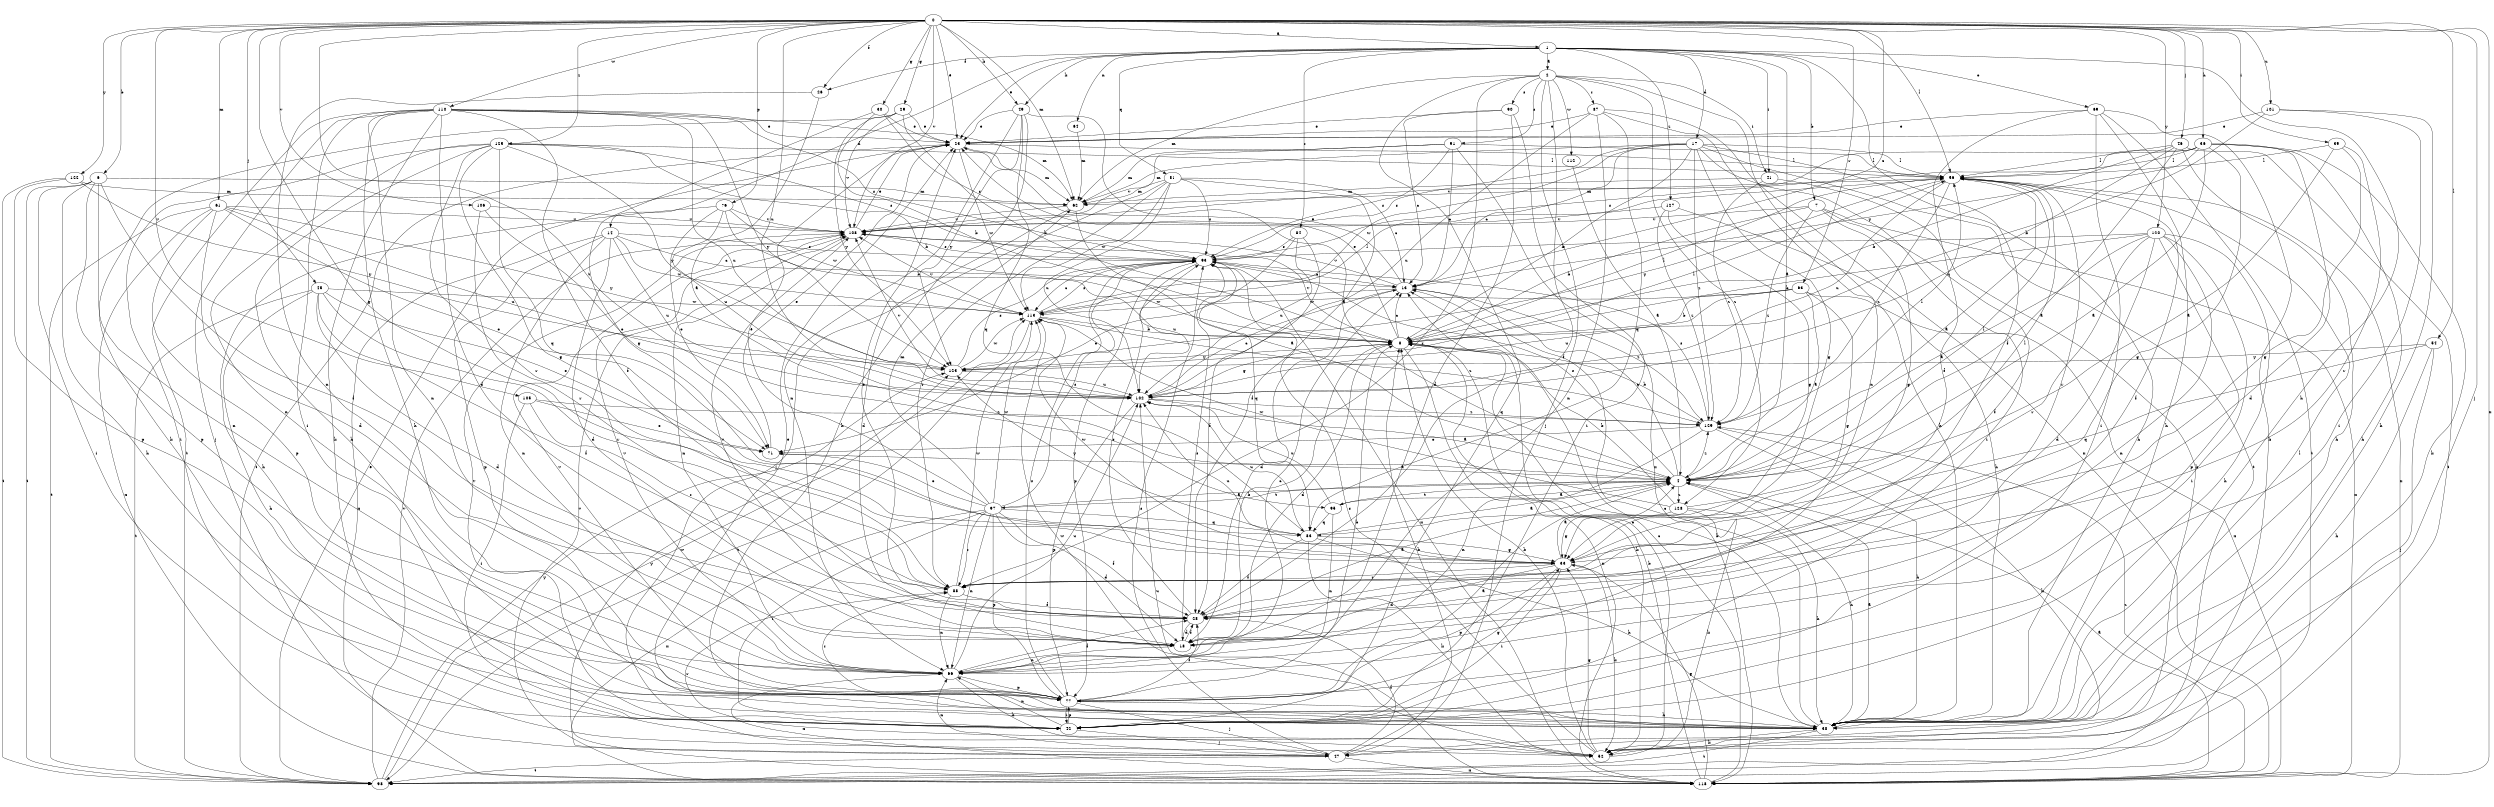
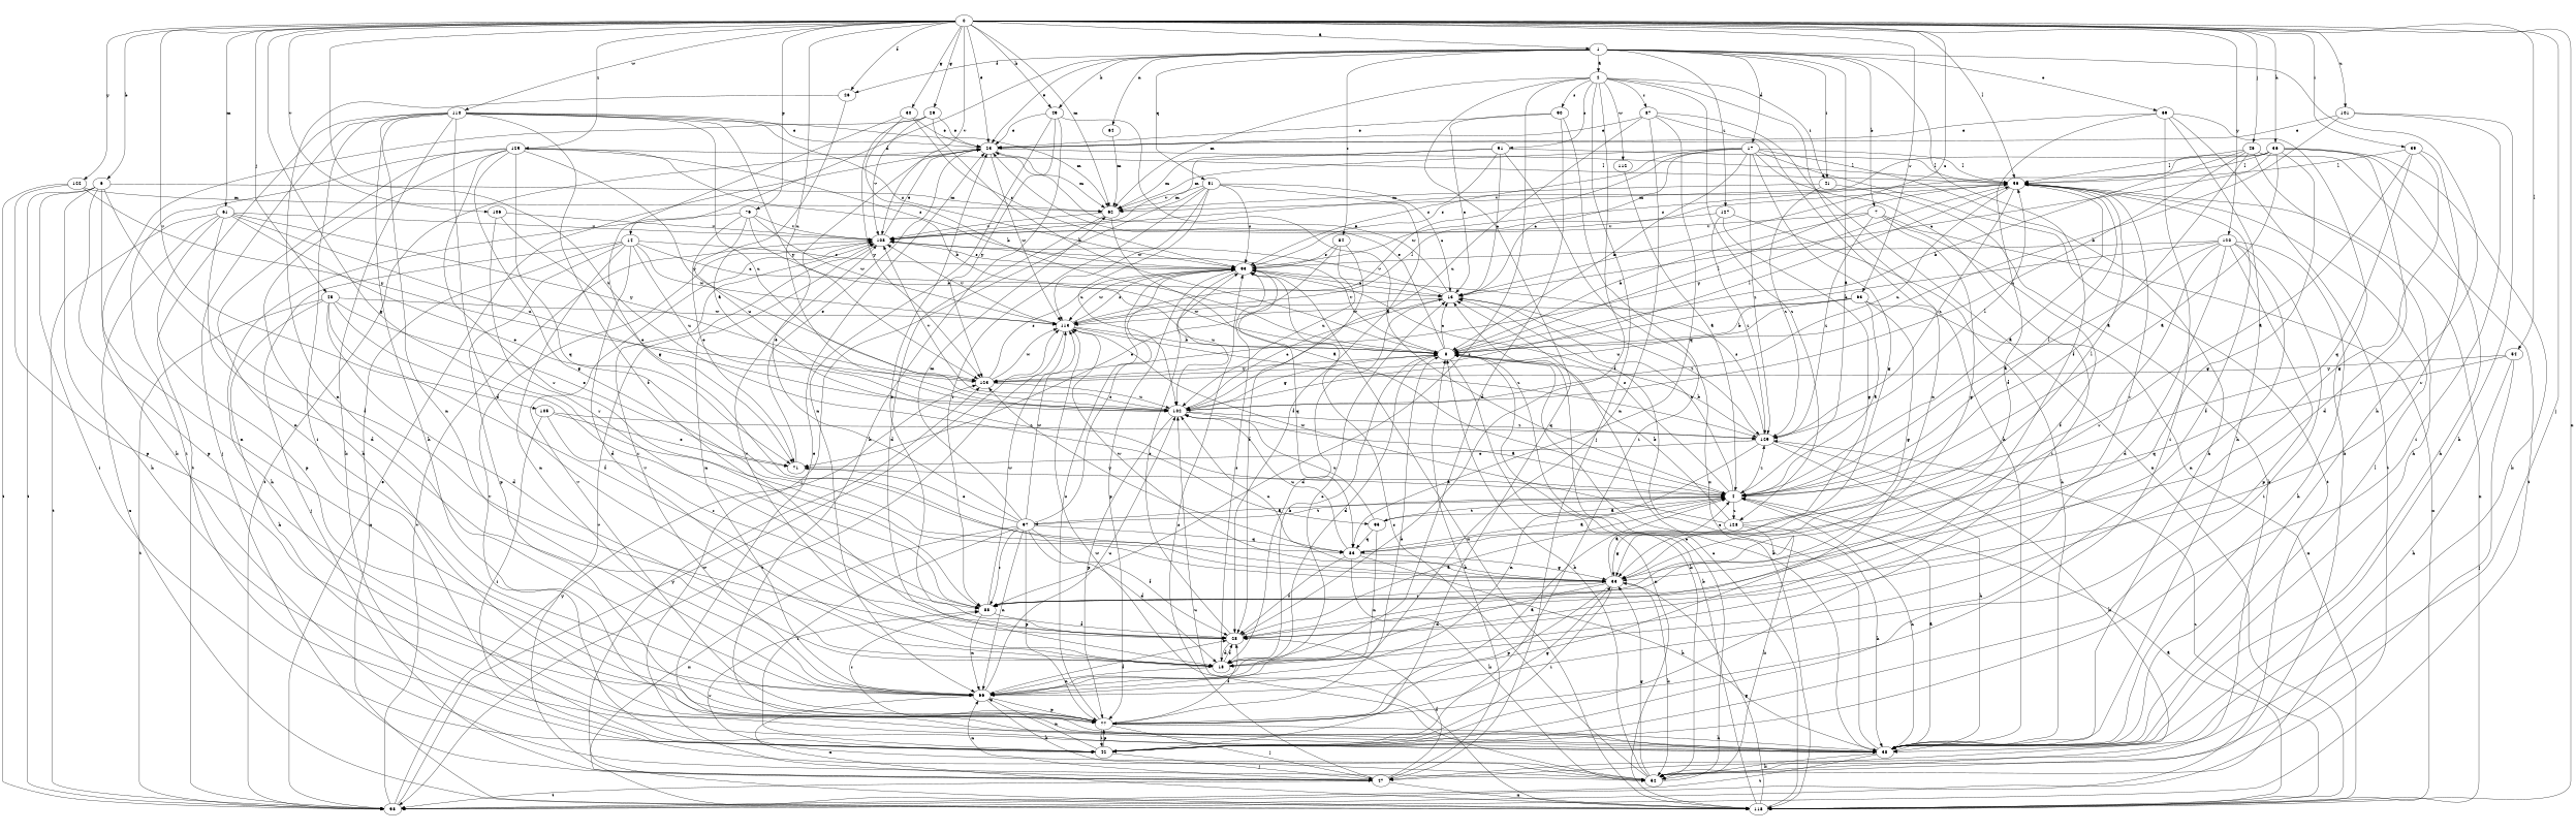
  strict digraph {
    0
    1
    6
    13
    23
    26
    29
    30
    33
    36
    39
    45
    46
    47
    49
    54
    56
    61
    62
    63
    76
    95
    101
    102
    105
    106
    108
    110
    118
    120
    122
    125
    2
    4
    7
    14
    17
    28
    38
    41
    64
    69
    81
    84
    127
    42
    66
    77
    98
    129
    18
    113
    8
    52
    123
    93
    88
    71
    83
    87
    90
    91
    112
    128
    97
    0 -> 1 [label=a]
    0 -> 6 [label=b]
    0 -> 13 [label=c]
    0 -> 23 [label=e]
    0 -> 26 [label=f]
    0 -> 29 [label=g]
    0 -> 30 [label=g]
    0 -> 33 [label=g]
    0 -> 36 [label=h]
    0 -> 39 [label=i]
    0 -> 45 [label=j]
    0 -> 46 [label=j]
    0 -> 47 [label=j]
    0 -> 49 [label=k]
    0 -> 54 [label=l]
    0 -> 56 [label=l]
    0 -> 61 [label=m]
    0 -> 62 [label=m]
    0 -> 63 [label=r]
    0 -> 76 [label=p]
    0 -> 95 [label=t]
    0 -> 101 [label=u]
    0 -> 102 [label=u]
    0 -> 105 [label=v]
    0 -> 106 [label=v]
    0 -> 108 [label=v]
    0 -> 110 [label=w]
    0 -> 118 [label=x]
    0 -> 120 [label=y]
    0 -> 122 [label=y]
    0 -> 125 [label=z]
    1 -> 23 [label=e]
    1 -> 26 [label=f]
    1 -> 49 [label=k]
    1 -> 2 [label=a]
    1 -> 4 [label=a]
    1 -> 7 [label=b]
    1 -> 14 [label=d]
    1 -> 17 [label=d]
    1 -> 28 [label=f]
    1 -> 38 [label=h]
    1 -> 41 [label=i]
    1 -> 64 [label=n]
    1 -> 69 [label=o]
    1 -> 81 [label=q]
    1 -> 84 [label=r]
    1 -> 127 [label=z]
    6 -> 62 [label=m]
    6 -> 28 [label=f]
    6 -> 38 [label=h]
    6 -> 42 [label=i]
    6 -> 66 [label=n]
    6 -> 77 [label=p]
    6 -> 98 [label=t]
    13 -> 23 [label=e]
    13 -> 108 [label=v]
    13 -> 129 [label=z]
    13 -> 18 [label=d]
    13 -> 113 [label=w]
    23 -> 56 [label=l]
    23 -> 62 [label=m]
    23 -> 98 [label=t]
    23 -> 113 [label=w]
    26 -> 4 [label=a]
    26 -> 66 [label=n]
    29 -> 23 [label=e]
    29 -> 108 [label=v]
    29 -> 8 [label=b]
    29 -> 52 [label=k]
    29 -> 123 [label=y]
    30 -> 23 [label=e]
    30 -> 33 [label=g]
    30 -> 8 [label=b]
    30 -> 93 [label=s]
    33 -> 102 [label=u]
    33 -> 4 [label=a]
    33 -> 42 [label=i]
    33 -> 77 [label=p]
    33 -> 18 [label=d]
    33 -> 113 [label=w]
    33 -> 52 [label=k]
    33 -> 88 [label=r]
-   36 -> 13 [label=y]
+   36 -> 13 [label=c]
    36 -> 33 [label=g]
    36 -> 56 [label=l]
    36 -> 108 [label=v]
    36 -> 4 [label=a]
    36 -> 38 [label=h]
    36 -> 18 [label=d]
    36 -> 52 [label=k]
    36 -> 93 [label=s]
    39 -> 33 [label=g]
    39 -> 56 [label=l]
    39 -> 4 [label=a]
    39 -> 88 [label=r]
    45 -> 28 [label=f]
    45 -> 38 [label=h]
    45 -> 98 [label=t]
    45 -> 18 [label=d]
    45 -> 113 [label=w]
    45 -> 88 [label=r]
    45 -> 71 [label=o]
    46 -> 56 [label=l]
    46 -> 102 [label=u]
    46 -> 4 [label=a]
    46 -> 38 [label=h]
    46 -> 98 [label=t]
    46 -> 8 [label=b]
    47 -> 118 [label=x]
    47 -> 28 [label=f]
    47 -> 66 [label=n]
    47 -> 98 [label=t]
    47 -> 8 [label=b]
    47 -> 123 [label=y]
    47 -> 93 [label=s]
    49 -> 23 [label=e]
    49 -> 4 [label=a]
    49 -> 38 [label=h]
    49 -> 66 [label=n]
    49 -> 123 [label=y]
-   49 -> 83 [label=q]
+   39 -> 83 [label=q]
    54 -> 47 [label=j]
    54 -> 38 [label=h]
    54 -> 123 [label=y]
    54 -> 83 [label=q]
    56 -> 62 [label=m]
    56 -> 102 [label=u]
    56 -> 118 [label=x]
    56 -> 4 [label=a]
    56 -> 28 [label=f]
    56 -> 129 [label=z]
    56 -> 123 [label=y]
    56 -> 88 [label=r]
    61 -> 102 [label=u]
    61 -> 108 [label=v]
    61 -> 118 [label=x]
    61 -> 77 [label=p]
    61 -> 98 [label=t]
    61 -> 18 [label=d]
    61 -> 123 [label=y]
    61 -> 71 [label=o]
    62 -> 108 [label=v]
    62 -> 4 [label=a]
    62 -> 18 [label=d]
    63 -> 33 [label=g]
    63 -> 102 [label=u]
    63 -> 118 [label=x]
    63 -> 4 [label=a]
    63 -> 113 [label=w]
    63 -> 8 [label=b]
    76 -> 102 [label=u]
    76 -> 108 [label=v]
    76 -> 38 [label=h]
    76 -> 113 [label=w]
    76 -> 8 [label=b]
    76 -> 71 [label=o]
    95 -> 102 [label=u]
    95 -> 4 [label=a]
    95 -> 66 [label=n]
    95 -> 83 [label=q]
    101 -> 23 [label=e]
    101 -> 38 [label=h]
    101 -> 42 [label=i]
    101 -> 8 [label=b]
    102 -> 13 [label=c]
    102 -> 108 [label=v]
    102 -> 4 [label=a]
    102 -> 77 [label=p]
    102 -> 129 [label=z]
    102 -> 8 [label=g]
    105 -> 42 [label=i]
    105 -> 129 [label=z]
    105 -> 88 [label=r]
    105 -> 71 [label=o]
    106 -> 108 [label=v]
    106 -> 88 [label=r]
    106 -> 71 [label=o]
    108 -> 23 [label=e]
    108 -> 66 [label=n]
    108 -> 93 [label=s]
    110 -> 23 [label=e]
    110 -> 47 [label=j]
    110 -> 62 [label=m]
    110 -> 102 [label=u]
    110 -> 28 [label=f]
    110 -> 38 [label=h]
    110 -> 42 [label=i]
    110 -> 66 [label=n]
    110 -> 98 [label=t]
    110 -> 18 [label=d]
    110 -> 52 [label=k]
    110 -> 123 [label=y]
    110 -> 93 [label=s]
    118 -> 13 [label=c]
    118 -> 33 [label=g]
    118 -> 102 [label=u]
    118 -> 108 [label=v]
    118 -> 4 [label=a]
    118 -> 129 [label=z]
    118 -> 8 [label=b]
    120 -> 4 [label=a]
    120 -> 38 [label=h]
    120 -> 42 [label=i]
    120 -> 66 [label=n]
    120 -> 77 [label=p]
    120 -> 18 [label=d]
    120 -> 8 [label=b]
    120 -> 93 [label=s]
    120 -> 88 [label=r]
    122 -> 62 [label=m]
    122 -> 77 [label=p]
    122 -> 98 [label=t]
    122 -> 123 [label=y]
    125 -> 33 [label=g]
    125 -> 56 [label=l]
    125 -> 38 [label=h]
    125 -> 42 [label=i]
    125 -> 66 [label=n]
    125 -> 8 [label=b]
    125 -> 123 [label=y]
    125 -> 93 [label=s]
    125 -> 88 [label=r]
    125 -> 83 [label=q]
    2 -> 47 [label=j]
    2 -> 62 [label=m]
    2 -> 28 [label=f]
    2 -> 41 [label=i]
    2 -> 42 [label=q]
    2 -> 66 [label=n]
    2 -> 88 [label=r]
    2 -> 87 [label=r]
    2 -> 90 [label=s]
    2 -> 91 [label=s]
    2 -> 112 [label=w]
    2 -> 128 [label=z]
    4 -> 13 [label=c]
    4 -> 56 [label=l]
    4 -> 95 [label=t]
    4 -> 38 [label=h]
    4 -> 129 [label=z]
    4 -> 93 [label=s]
    4 -> 128 [label=z]
    4 -> 97 [label=t]
    7 -> 33 [label=g]
    7 -> 108 [label=v]
    7 -> 118 [label=x]
    7 -> 28 [label=f]
    7 -> 129 [label=z]
    7 -> 8 [label=b]
    14 -> 13 [label=c]
+   14 -> 47 [label=j]
    14 -> 102 [label=u]
    14 -> 118 [label=x]
    14 -> 66 [label=n]
    14 -> 77 [label=p]
    14 -> 18 [label=d]
    14 -> 113 [label=w]
    14 -> 93 [label=s]
    17 -> 13 [label=c]
    17 -> 33 [label=g]
    17 -> 56 [label=l]
    17 -> 62 [label=m]
    17 -> 38 [label=h]
    17 -> 42 [label=i]
    17 -> 98 [label=t]
    17 -> 129 [label=z]
    17 -> 113 [label=w]
    17 -> 8 [label=b]
    17 -> 93 [label=s]
    28 -> 23 [label=e]
    28 -> 4 [label=a]
    28 -> 18 [label=d]
    28 -> 93 [label=s]
    38 -> 13 [label=c]
    38 -> 23 [label=e]
    38 -> 56 [label=l]
    38 -> 4 [label=a]
    38 -> 98 [label=t]
    38 -> 8 [label=b]
    38 -> 52 [label=k]
    41 -> 62 [label=m]
    41 -> 129 [label=z]
    41 -> 52 [label=k]
    64 -> 62 [label=m]
    69 -> 23 [label=e]
    69 -> 28 [label=f]
    69 -> 38 [label=h]
    69 -> 42 [label=i]
    69 -> 98 [label=t]
    69 -> 52 [label=k]
    81 -> 13 [label=c]
    81 -> 47 [label=j]
    81 -> 62 [label=m]
    81 -> 102 [label=u]
    81 -> 28 [label=f]
    81 -> 113 [label=w]
    81 -> 93 [label=s]
    81 -> 88 [label=r]
    84 -> 102 [label=u]
    84 -> 28 [label=f]
    84 -> 93 [label=s]
    84 -> 71 [label=o]
    127 -> 33 [label=g]
    127 -> 108 [label=v]
    127 -> 38 [label=h]
    127 -> 129 [label=z]
    42 -> 47 [label=j]
    42 -> 108 [label=v]
    42 -> 66 [label=n]
    42 -> 77 [label=p]
    66 -> 13 [label=c]
    66 -> 102 [label=u]
    66 -> 108 [label=v]
    66 -> 118 [label=x]
    66 -> 28 [label=f]
    66 -> 77 [label=p]
    66 -> 52 [label=k]
    77 -> 33 [label=g]
    77 -> 47 [label=j]
    77 -> 108 [label=v]
    77 -> 4 [label=a]
    77 -> 28 [label=f]
    77 -> 38 [label=h]
    77 -> 42 [label=i]
    77 -> 8 [label=b]
    77 -> 93 [label=s]
    77 -> 88 [label=r]
    98 -> 23 [label=e]
    98 -> 108 [label=v]
    98 -> 113 [label=w]
    98 -> 123 [label=y]
    129 -> 56 [label=l]
    129 -> 38 [label=h]
    129 -> 66 [label=n]
    129 -> 8 [label=b]
    129 -> 52 [label=k]
    129 -> 93 [label=s]
    129 -> 71 [label=o]
    18 -> 108 [label=v]
    18 -> 28 [label=f]
    18 -> 66 [label=n]
    18 -> 8 [label=b]
    18 -> 93 [label=s]
    113 -> 56 [label=l]
    113 -> 108 [label=v]
    113 -> 98 [label=t]
    113 -> 129 [label=z]
    113 -> 8 [label=b]
    113 -> 93 [label=s]
    8 -> 13 [label=c]
    8 -> 23 [label=e]
    8 -> 56 [label=l]
    8 -> 108 [label=v]
    8 -> 118 [label=x]
    8 -> 18 [label=d]
    8 -> 52 [label=k]
    8 -> 123 [label=y]
    52 -> 13 [label=c]
    52 -> 33 [label=g]
    52 -> 113 [label=w]
    52 -> 8 [label=b]
    52 -> 93 [label=s]
    52 -> 88 [label=r]
    123 -> 56 [label=l]
    123 -> 102 [label=u]
    123 -> 113 [label=w]
    123 -> 93 [label=s]
    93 -> 13 [label=c]
    93 -> 102 [label=u]
    93 -> 118 [label=x]
    93 -> 77 [label=p]
-   93 -> 113 [label=c]
+   93 -> 113 [label=w]
    93 -> 83 [label=q]
    88 -> 28 [label=f]
    88 -> 66 [label=n]
    88 -> 113 [label=w]
    71 -> 23 [label=e]
    71 -> 4 [label=a]
    83 -> 33 [label=g]
    83 -> 102 [label=u]
    83 -> 4 [label=a]
    83 -> 28 [label=f]
    83 -> 38 [label=h]
    83 -> 52 [label=k]
    83 -> 123 [label=y]
    87 -> 23 [label=e]
    87 -> 102 [label=u]
    87 -> 118 [label=x]
    87 -> 38 [label=h]
    87 -> 66 [label=n]
    87 -> 83 [label=q]
    90 -> 13 [label=c]
    90 -> 23 [label=e]
    90 -> 42 [label=i]
    90 -> 18 [label=d]
    91 -> 13 [label=c]
    91 -> 56 [label=l]
    91 -> 62 [label=m]
    91 -> 108 [label=v]
    91 -> 118 [label=x]
    91 -> 93 [label=s]
    112 -> 4 [label=a]
    128 -> 33 [label=g]
    128 -> 56 [label=l]
    128 -> 38 [label=h]
    128 -> 113 [label=w]
    128 -> 8 [label=b]
    128 -> 52 [label=k]
    97 -> 23 [label=e]
    97 -> 62 [label=m]
    97 -> 118 [label=x]
    97 -> 4 [label=a]
    97 -> 28 [label=f]
    97 -> 42 [label=i]
    97 -> 66 [label=n]
    97 -> 77 [label=p]
    97 -> 18 [label=d]
    97 -> 113 [label=w]
    97 -> 93 [label=s]
    97 -> 88 [label=r]
    97 -> 71 [label=o]
    97 -> 83 [label=q]
  }
